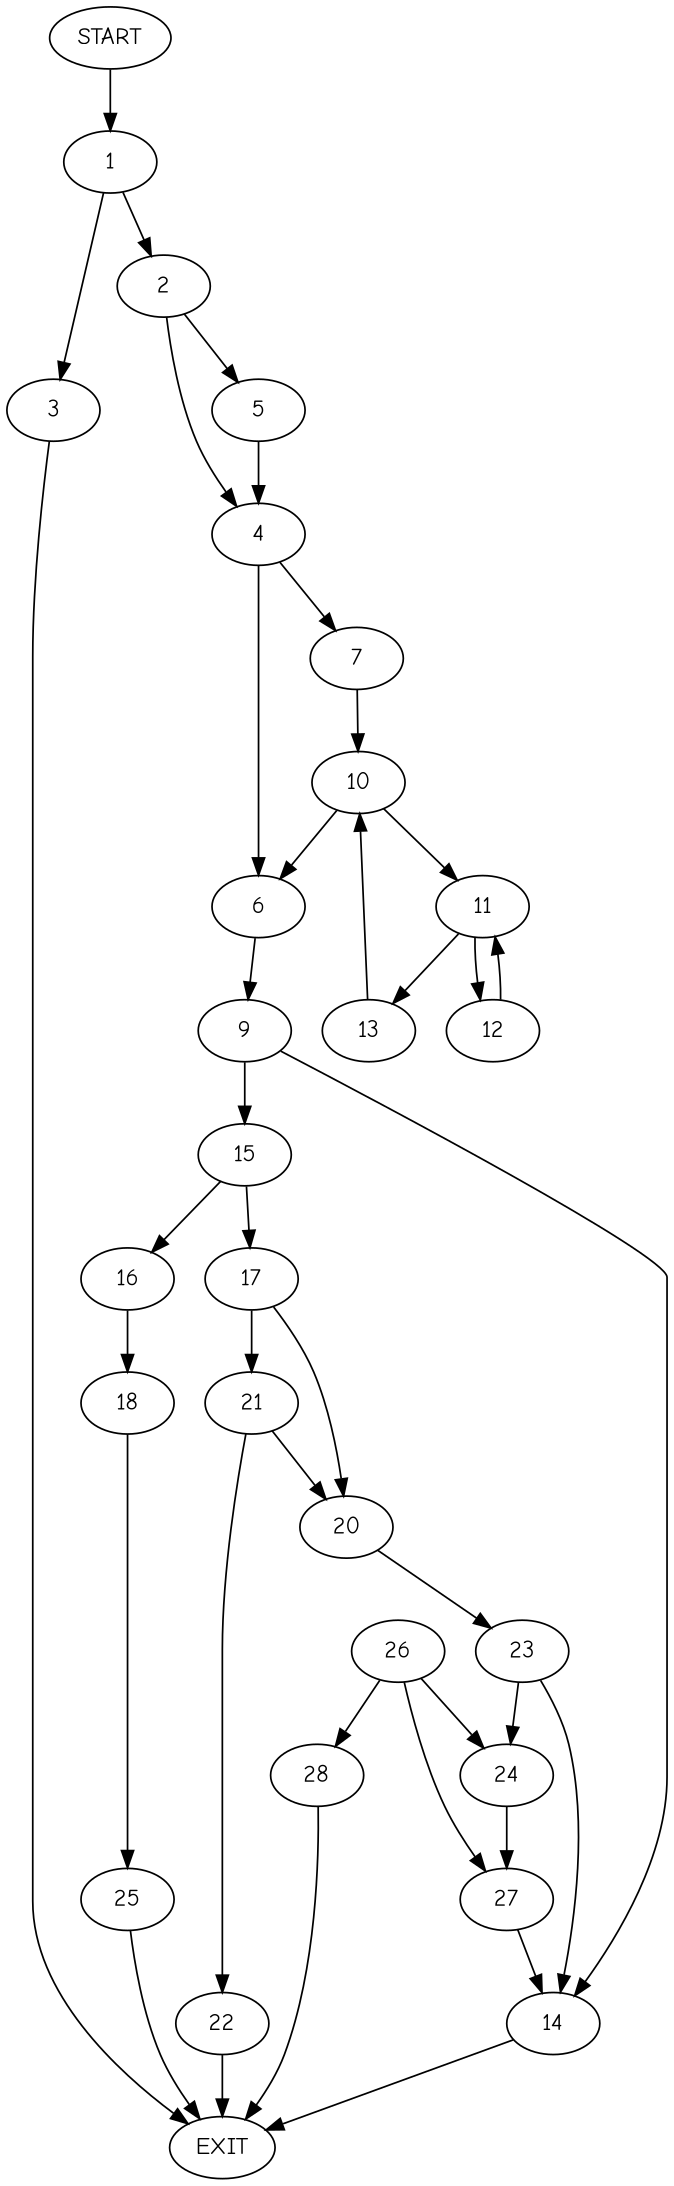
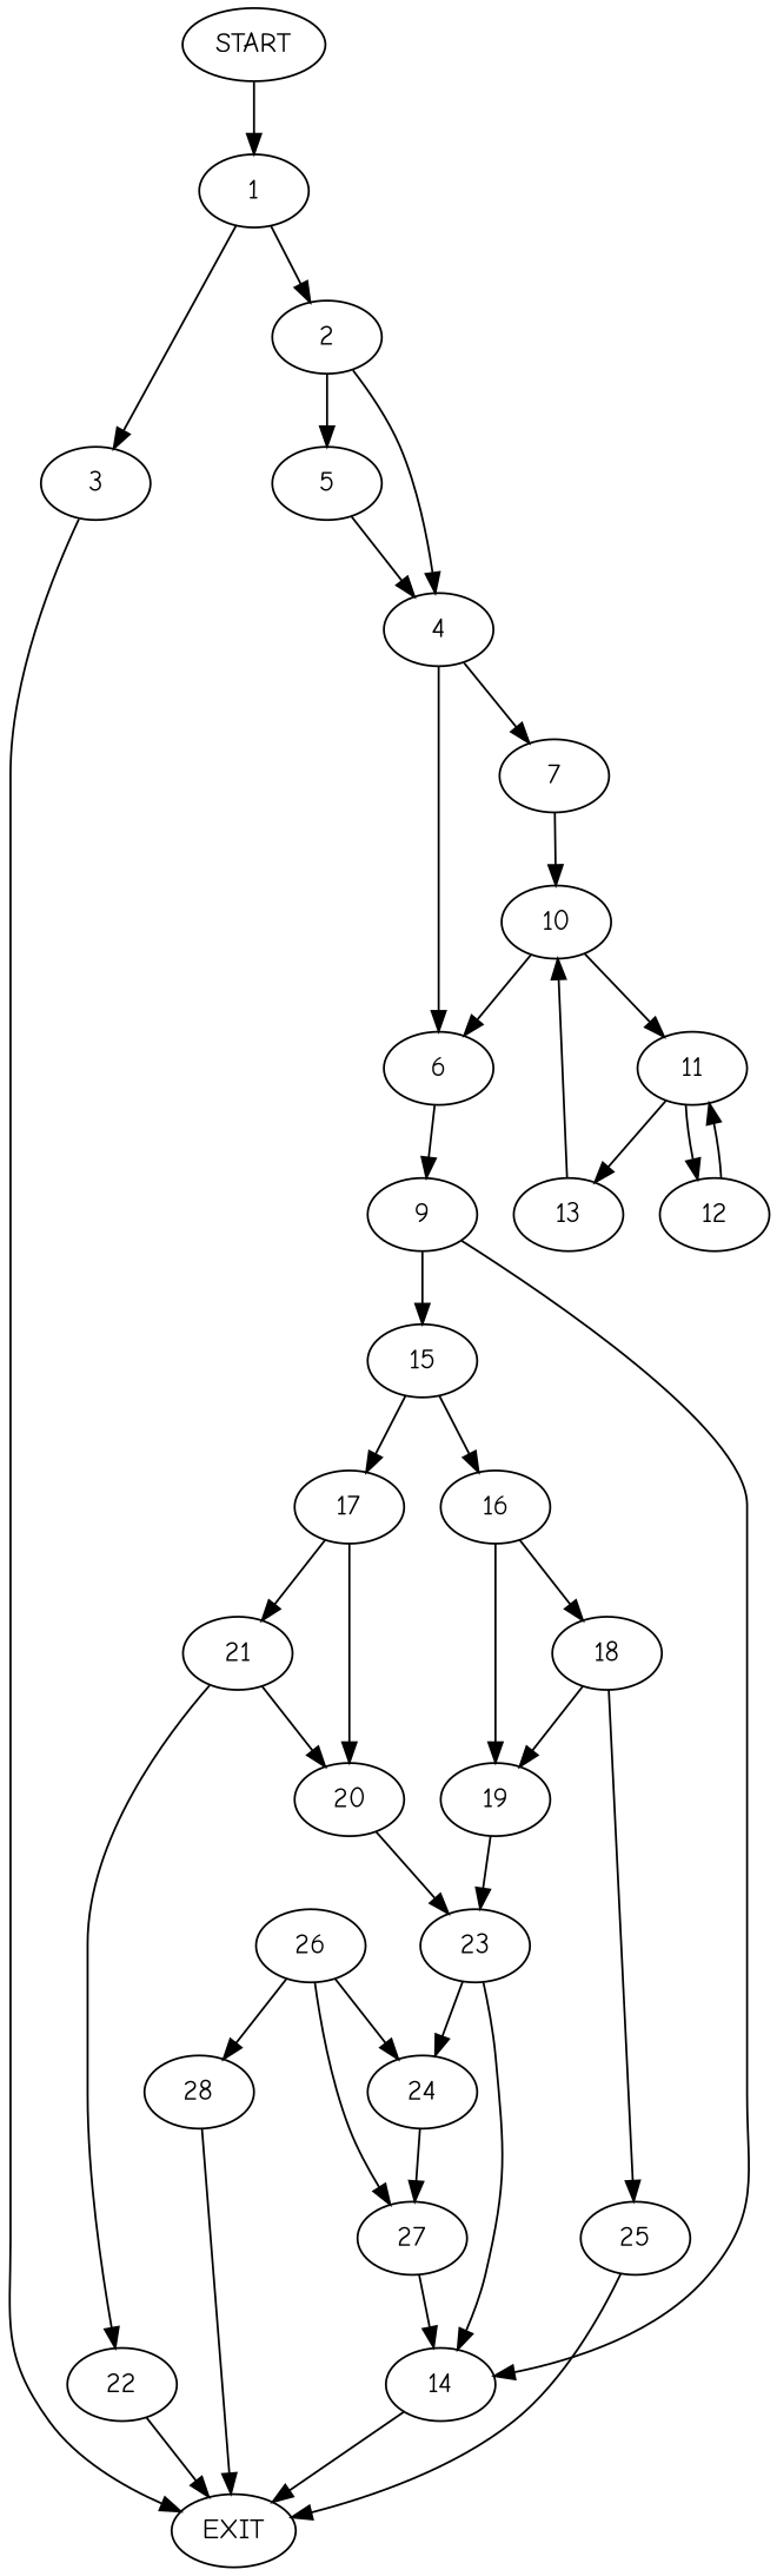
  digraph {
    fontname="Comic Neue"
    node [fontname="Comic Neue"]
    edge [fontname="Comic Neue"]
    n1 [label=START]
    1
    2
    3
    n5 [label=EXIT]
    4
    5
    6
    7
    9
    10
    14
    15
    11
    16
    17
    12
    13
    18
+   19
    20
    21
    25
    23
    22
    24
    27
    26
    28
    n1 -> 1
    1 -> 2
    1 -> 3
    2 -> 4
    2 -> 5
    3 -> n5
    4 -> 6
    4 -> 7
    5 -> 4
    6 -> 9
    7 -> 10
    9 -> 14
    9 -> 15
    10 -> 6
    10 -> 11
    14 -> n5
    15 -> 16
    15 -> 17
    11 -> 12
    11 -> 13
    16 -> 18
+   16 -> 19
    17 -> 20
    17 -> 21
    12 -> 11
    13 -> 10
+   18 -> 19
    18 -> 25
+   19 -> 23
    20 -> 23
    21 -> 20
    21 -> 22
    25 -> n5
    23 -> 14
    23 -> 24
    22 -> n5
    24 -> 27
    27 -> 14
    26 -> 24
    26 -> 27
    26 -> 28
    28 -> n5
  }
